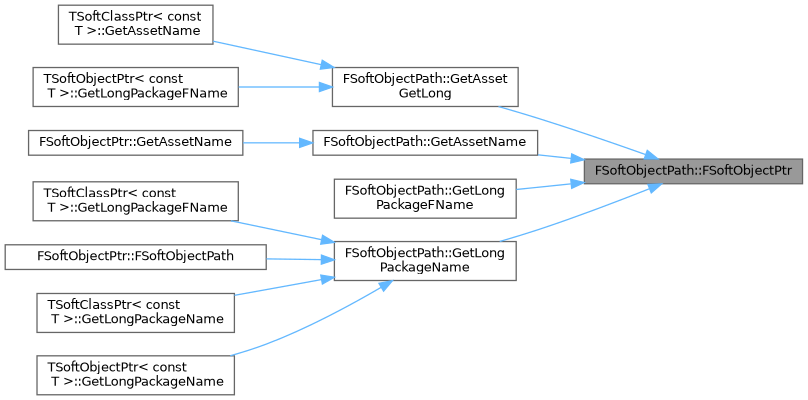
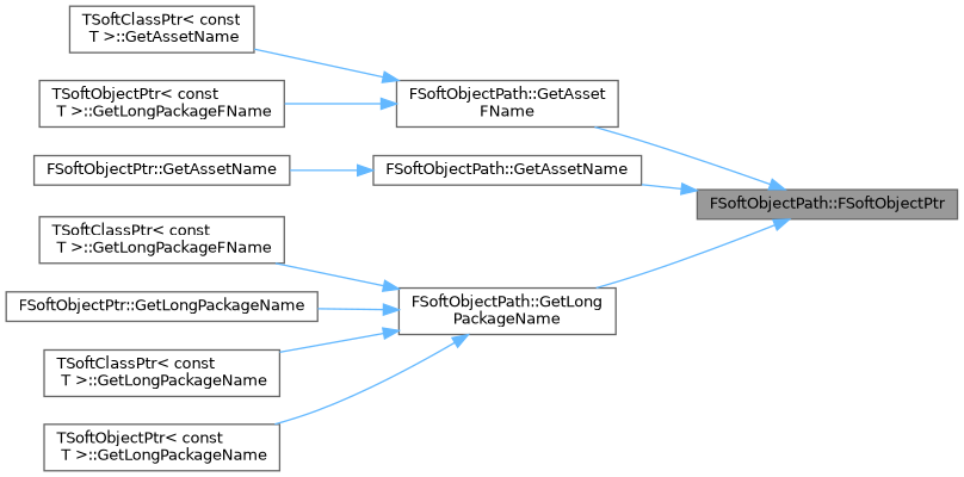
  digraph {
    rankdir=RL
    node [color=grey40 fillcolor=white fontname=Helvetica fontsize=10 shape=box style=filled]
    edge [color=steelblue1 dir=back fontname=Helvetica fontsize=10 labelfontname=Helvetica labelfontsize=10 style=solid]
    n1 [color=gray40 fillcolor=grey60 fontcolor=black height=0.2 label="FSoftObjectPath::FSoftObjectPtr" width=0.4]
-   n2 [height=0.2 label="FSoftObjectPath::GetAsset\lGetLong" width=0.4]
+   n2 [height=0.2 label="FSoftObjectPath::GetAsset\lFName" width=0.4]
    n3 [height=0.2 label="FSoftObjectPath::GetAssetName" width=0.4]
-   n4 [height=0.2 label="FSoftObjectPath::GetLong\lPackageFName" width=0.4]
    n5 [height=0.2 label="FSoftObjectPath::GetLong\lPackageName" width=0.4]
    n6 [height=0.2 label="TSoftClassPtr\< const\l T \>::GetAssetName" width=0.4]
    n7 [height=0.2 label="TSoftObjectPtr\< const\l T \>::GetLongPackageFName" width=0.4]
    n8 [height=0.2 label="FSoftObjectPtr::GetAssetName" width=0.4]
    n9 [height=0.2 label="TSoftClassPtr\< const\l T \>::GetLongPackageFName" width=0.4]
-   n10 [height=0.2 label="FSoftObjectPtr::FSoftObjectPath" width=0.4]
+   n10 [height=0.2 label="FSoftObjectPtr::GetLongPackageName" width=0.4]
    n11 [height=0.2 label="TSoftClassPtr\< const\l T \>::GetLongPackageName" width=0.4]
    n12 [height=0.2 label="TSoftObjectPtr\< const\l T \>::GetLongPackageName" width=0.4]
    n1 -> n2
    n1 -> n3
-   n1 -> n4
    n1 -> n5
    n2 -> n6
    n2 -> n7
    n3 -> n8
    n5 -> n9
    n5 -> n10
    n5 -> n11
    n5 -> n12
  }
